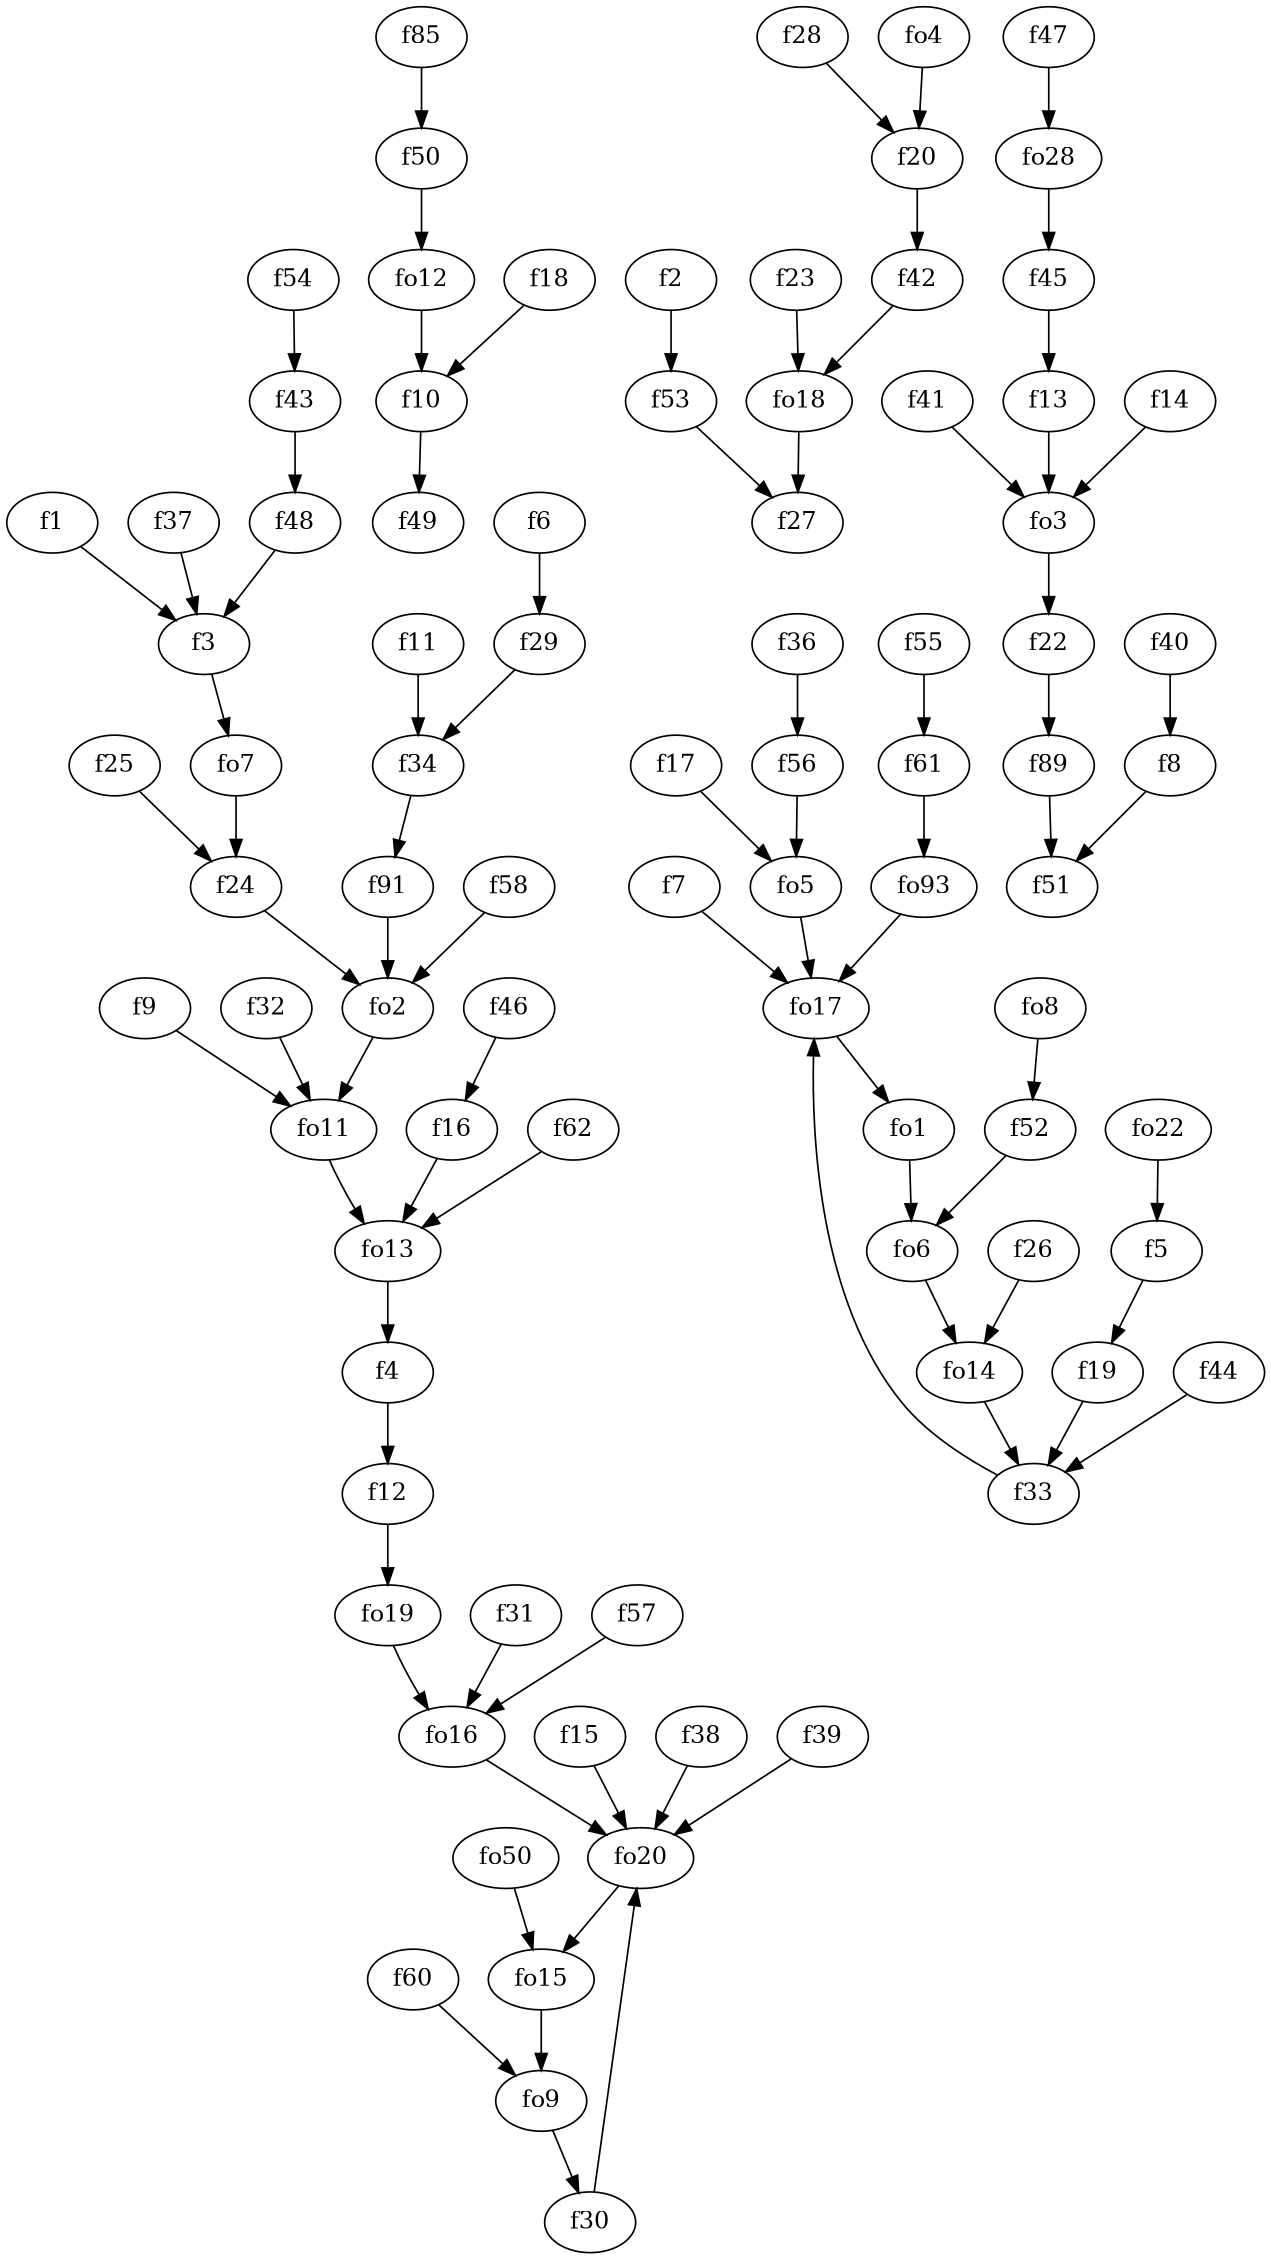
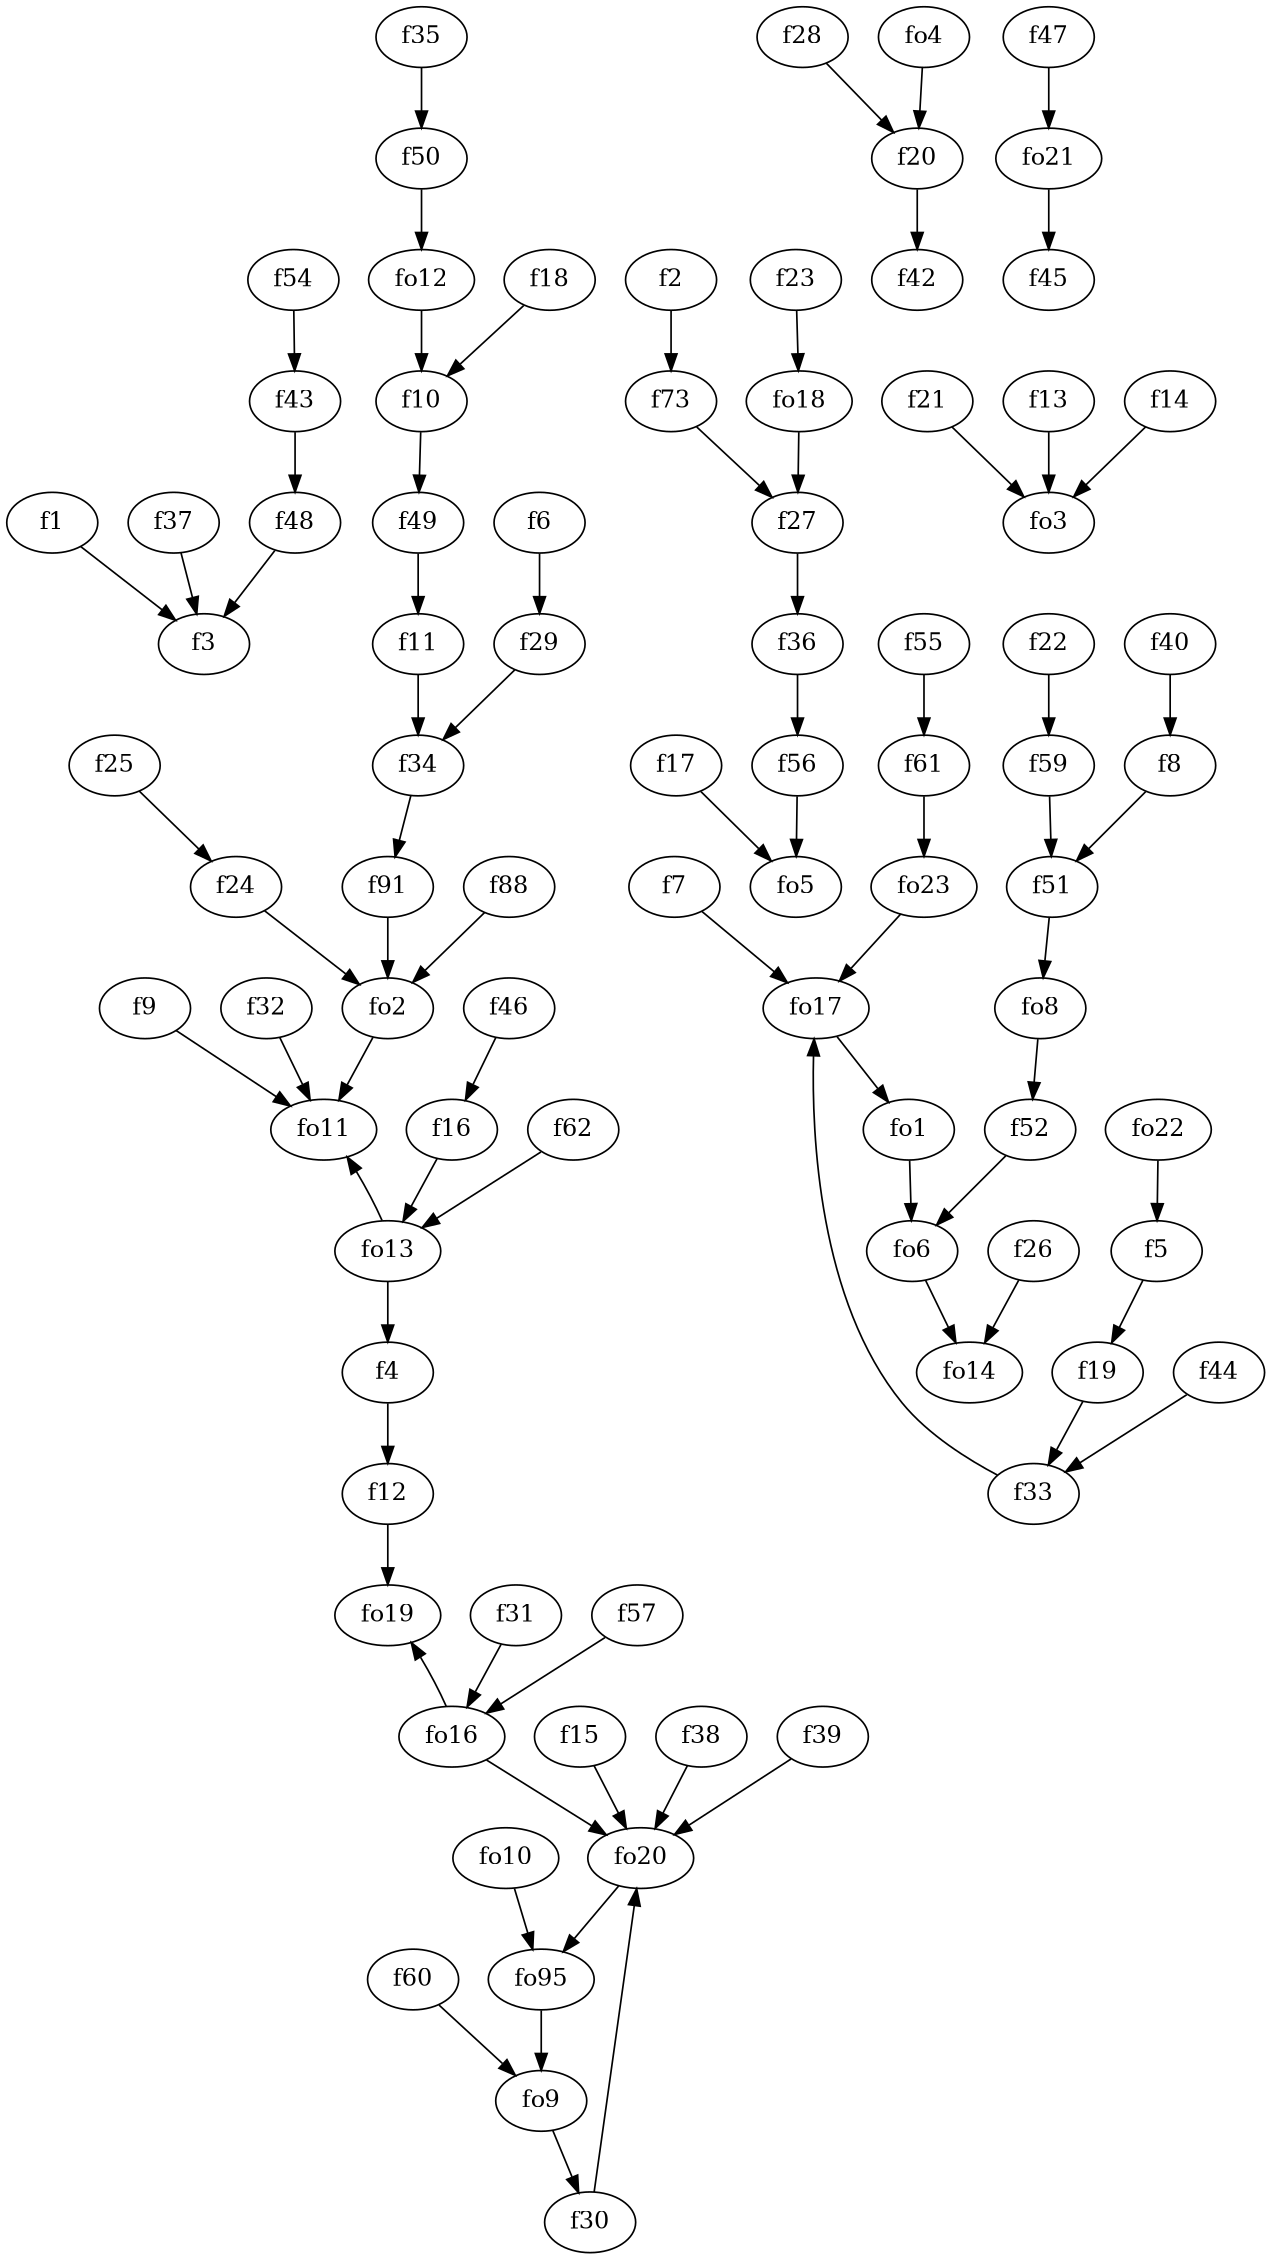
  strict digraph {
    edge [weight=2]
    f1
    f3
-   fo7
    f2
-   f53
+   f53 [label=f73]
    f27
    f24
    f4
    f12
    fo19
    f5
    f19
    f33
    f6
    f29
    f34
    f7
    fo17
    fo1
    f8
    f51
    fo8
    f9
    fo11
    fo13
    f10
    f49
    f11
    n29 [label=f91]
    fo16
    f13
    fo3
    f22
    f14
    f15
    fo20
-   fo15
+   fo15 [label=fo95]
    f16
    f17
    fo5
    f18
    f20
    f42
    fo18
    fo2
-   f59 [label=f89]
+   f59
    f23
    f25
    f26
    fo14
    f36
    f56
    f28
    f30
    f31
    f32
-   f35 [label=f85]
+   f35
    f50
    fo12
    f37
    f38
    f39
    f40
-   f41
+   f41 [label=f21]
    f43
    f48
    f44
    f45
    f46
    f47
-   fo21 [label=fo28]
+   fo21
    f52
    fo6
    f54
    f55
    f61
-   fo23 [label=fo93]
+   fo23
    f57
-   f58
+   f58 [label=f88]
    f60
    fo9
    f62
    fo4
-   fo10 [label=fo50]
+   fo10
    fo22
    f1 -> f3
-   f3 -> fo7
-   fo7 -> f24
    f2 -> f53
    f53 -> f27
+   f27 -> f36
    f24 -> fo2
    f4 -> f12
    f12 -> fo19
-   fo19 -> fo16
+   fo16 -> fo19
    f5 -> f19
    f19 -> f33
    f33 -> fo17
    f6 -> f29
    f29 -> f34
    f34 -> n29
    f7 -> fo17
    fo17 -> fo1
    fo1 -> fo6
    f8 -> f51
+   f51 -> fo8
    fo8 -> f52
    f9 -> fo11
-   fo11 -> fo13
+   fo13 -> fo11
    fo13 -> f4
    f10 -> f49
+   f49 -> f11
    f11 -> f34
    n29 -> fo2
    fo16 -> fo20
    f13 -> fo3
-   fo3 -> f22
    f22 -> f59
    f14 -> fo3
    f15 -> fo20
    fo20 -> fo15
    fo15 -> fo9
    f16 -> fo13
    f17 -> fo5
-   fo5 -> fo17
    f18 -> f10
    f20 -> f42
-   f42 -> fo18
    fo18 -> f27
    fo2 -> fo11
    f59 -> f51
    f23 -> fo18
    f25 -> f24
    f26 -> fo14
-   fo14 -> f33
    f36 -> f56
    f56 -> fo5
    f28 -> f20
    f30 -> fo20
    f31 -> fo16
    f32 -> fo11
    f35 -> f50
    f50 -> fo12
    fo12 -> f10
    f37 -> f3
    f38 -> fo20
    f39 -> fo20
    f40 -> f8
    f41 -> fo3
    f43 -> f48
    f48 -> f3
    f44 -> f33
-   f45 -> f13
    f46 -> f16
    f47 -> fo21
    fo21 -> f45
    f52 -> fo6
    fo6 -> fo14
    f54 -> f43
    f55 -> f61
    f61 -> fo23
    fo23 -> fo17
    f57 -> fo16
    f58 -> fo2
    f60 -> fo9
    fo9 -> f30
    f62 -> fo13
    fo4 -> f20
    fo10 -> fo15
    fo22 -> f5
  }
